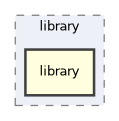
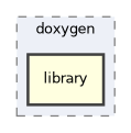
  digraph {
    compound=true
    n1 [color=grey25 fillcolor=lightyellow fontname=Helvetica fontsize=10 label=library shape=box style="filled,bold,"]
    subgraph cluster_1 {
      bgcolor="#edf0f7"
      fontname=Helvetica
      fontsize=10
-     label=library
+     label=doxygen
      pencolor=grey50
      style="filled,dashed,"
      n1
    }
  }
